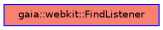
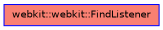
  digraph {
    rankdir=LR
-   n1 [color=blue fillcolor=salmon fontname=Helvetica fontsize=10 height=0.2 label="gaia::webkit::FindListener" shape=record style=filled width=0.4]
+   n1 [color=blue fillcolor=salmon fontname=Helvetica fontsize=10 height=0.2 label="webkit::webkit::FindListener" shape=record style=filled width=0.4]
  }
